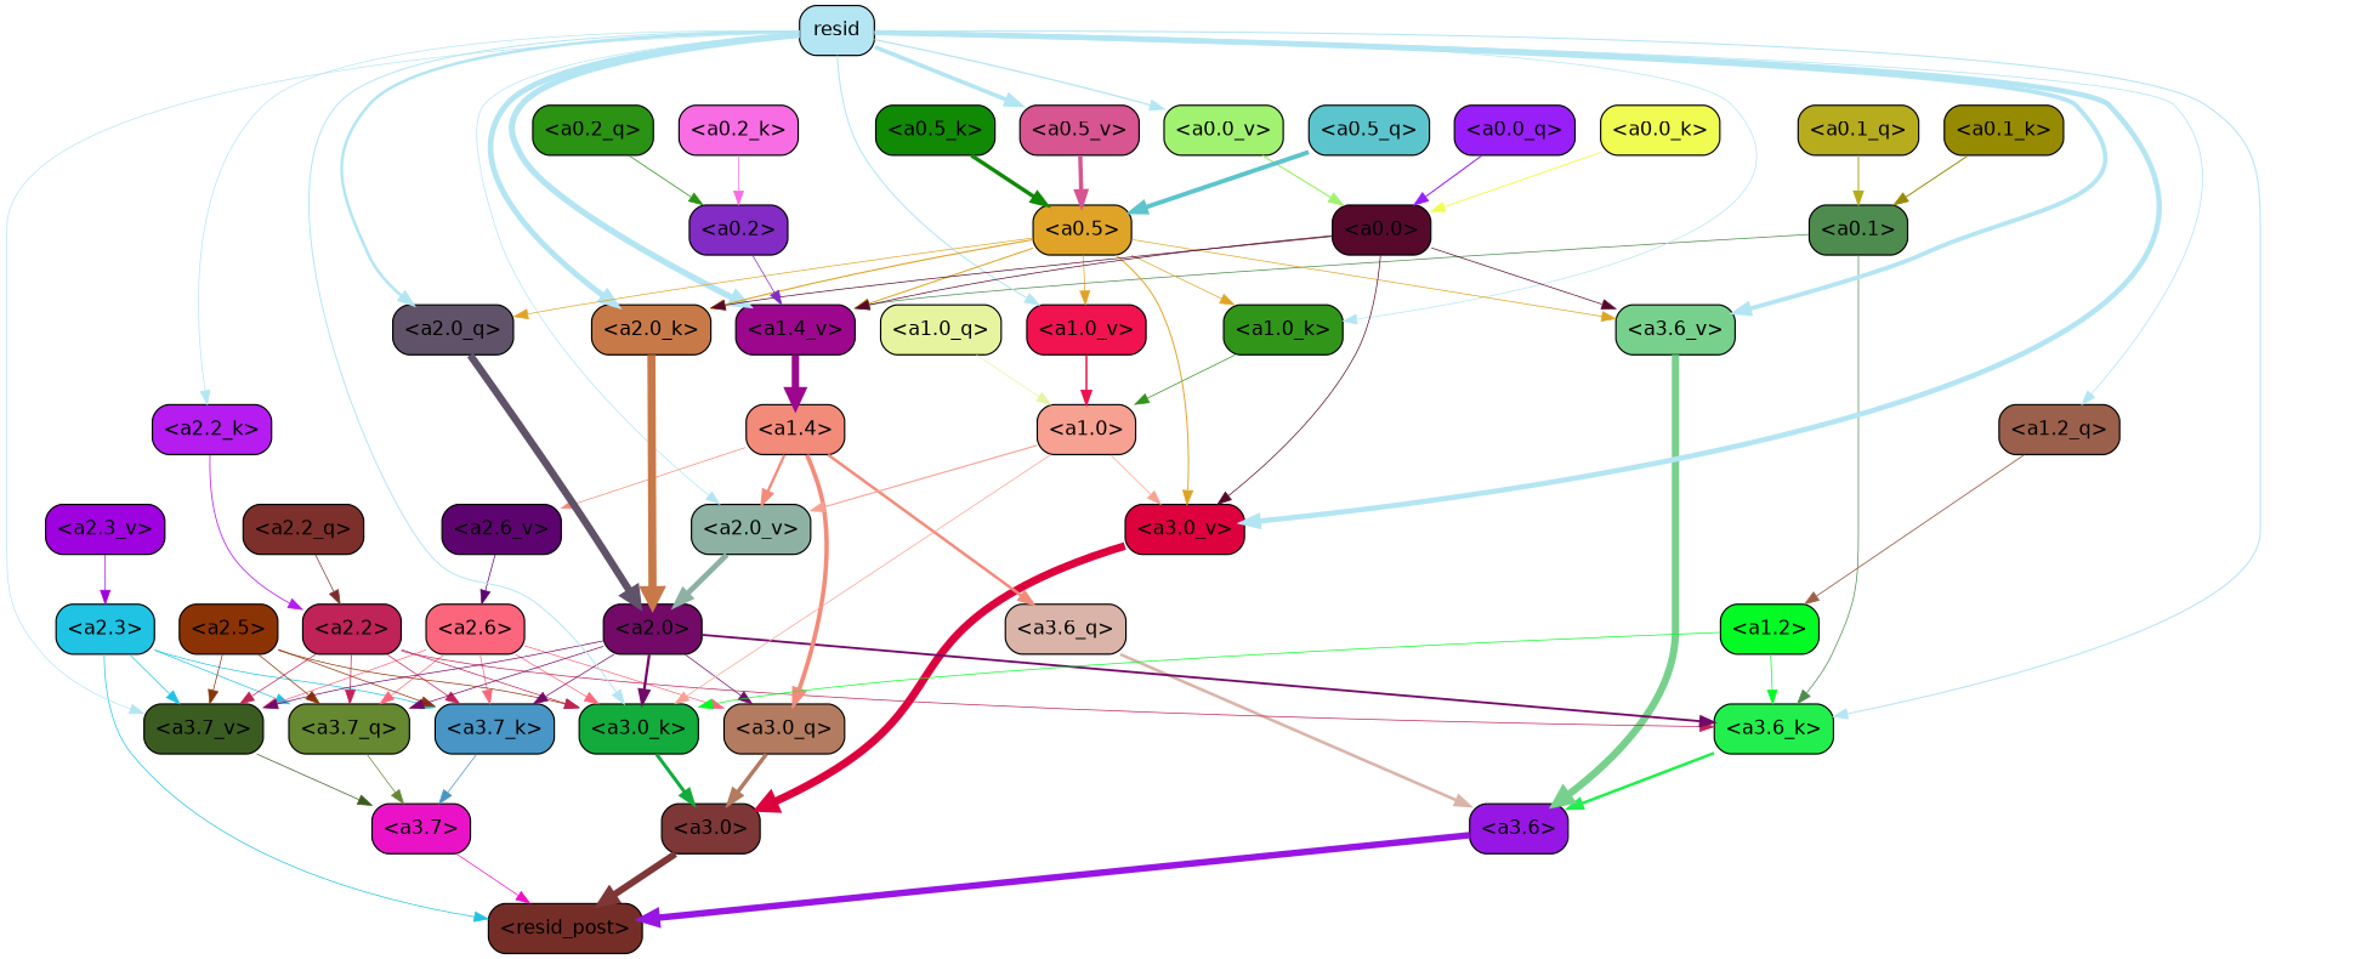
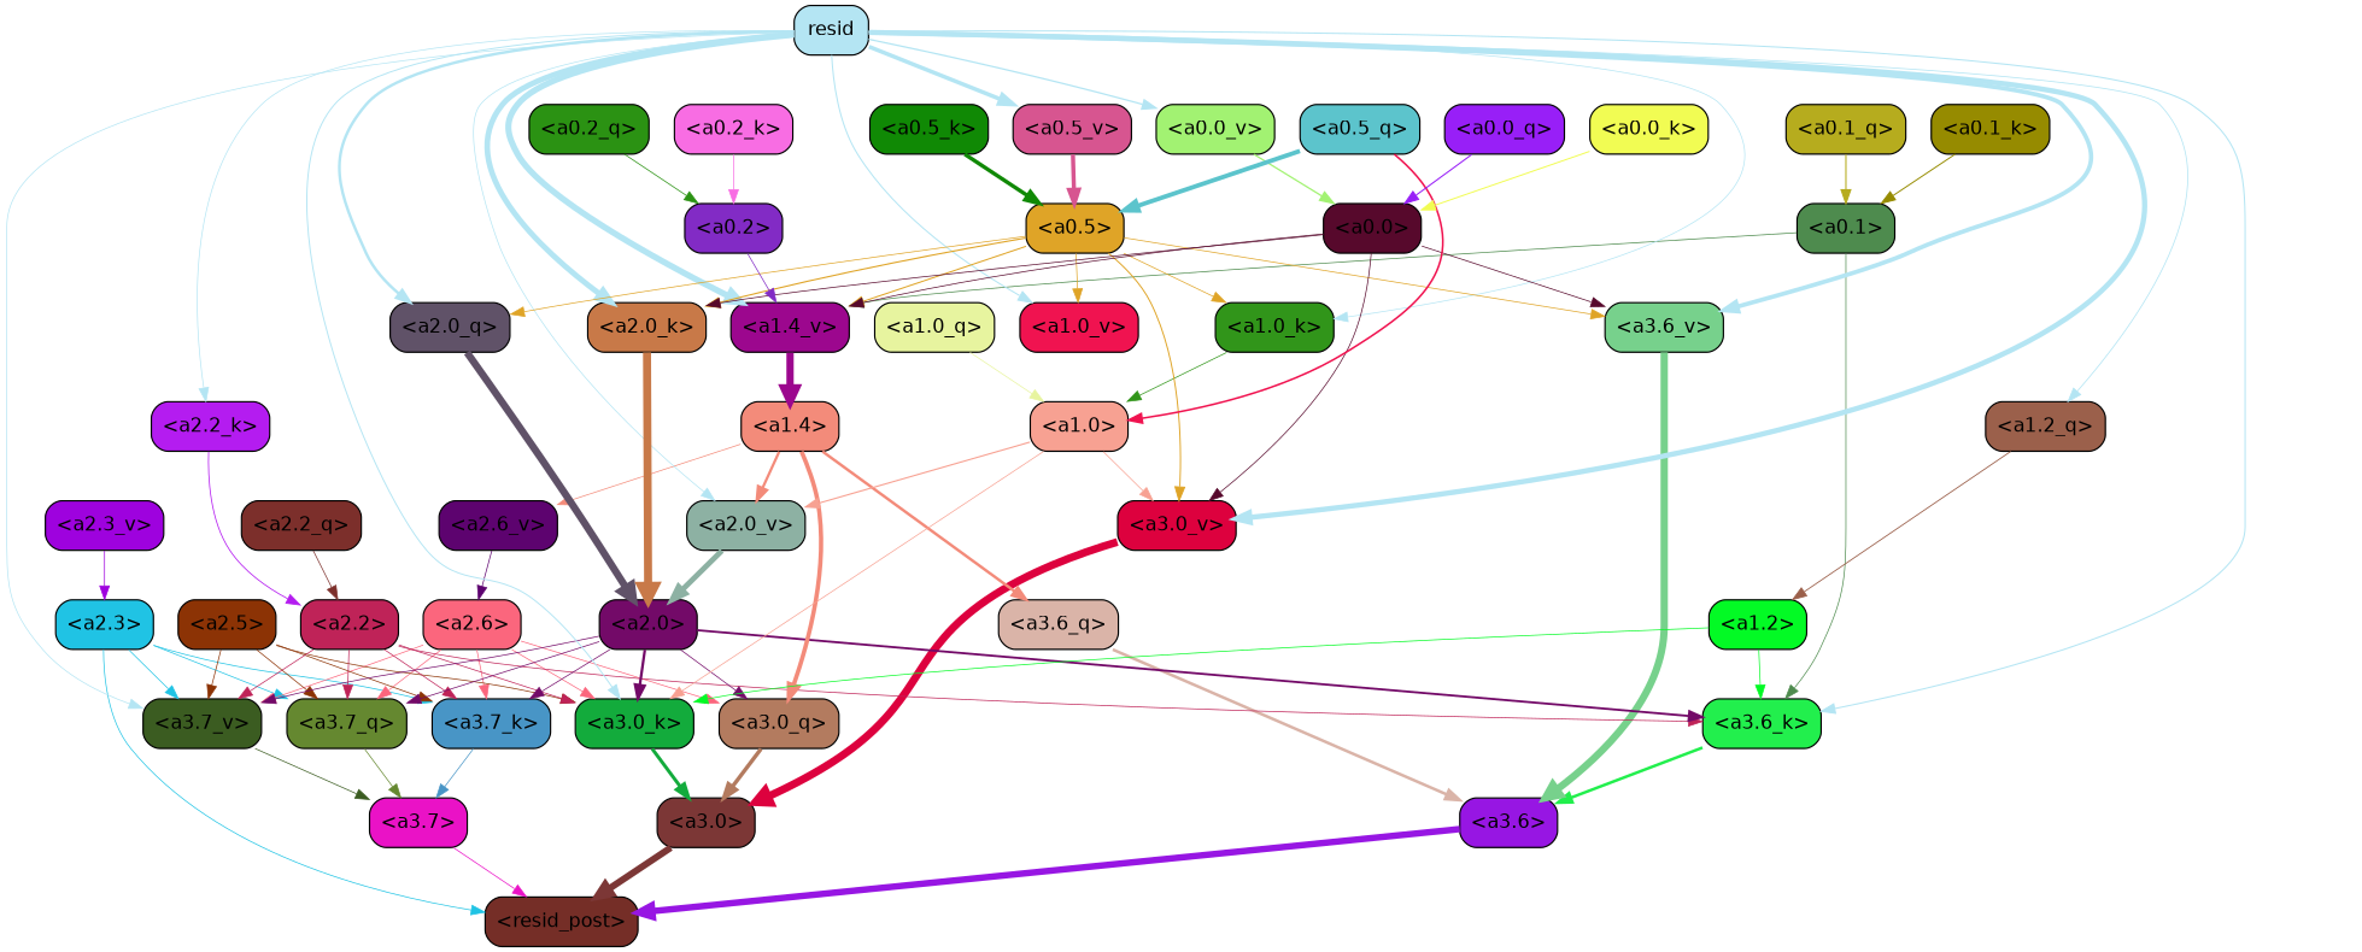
  strict digraph {
    splines=true
    node [color=black fontname=Helvetica shape=box style="filled, rounded"]
    edge [color="#b4e5f3" penwidth=0.6]
    "<a3.7>" [fillcolor="#ea12c6"]
    "<resid_post>" [fillcolor="#752e27"]
    "<a3.6>" [fillcolor="#9716e3"]
    "<a3.0>" [fillcolor="#7c3736"]
    "<a2.3>" [fillcolor="#20c3e4"]
    "<a3.7_q>" [fillcolor="#658830"]
    "<a3.7_k>" [fillcolor="#4895c6"]
    "<a3.7_v>" [fillcolor="#3b5c21"]
    "<a3.6_q>" [fillcolor="#dab4a8"]
    "<a3.0_q>" [fillcolor="#b37b5f"]
    "<a3.6_k>" [fillcolor="#22ef4d"]
    "<a3.0_k>" [fillcolor="#13ab3c"]
    "<a3.6_v>" [fillcolor="#77d18c"]
    "<a3.0_v>" [fillcolor="#dd013e"]
    "<a2.6>" [fillcolor="#fb667d"]
    "<a2.5>" [fillcolor="#8c3305"]
    "<a2.2>" [fillcolor="#bf2358"]
    "<a2.0>" [fillcolor="#730a68"]
    "<a1.4>" [fillcolor="#f38b7a"]
    "<a2.6_v>" [fillcolor="#5d036f"]
    "<a2.0_v>" [fillcolor="#8db1a3"]
    "<a1.2>" [fillcolor="#03fa25"]
    "<a0.1>" [fillcolor="#4e8b4e"]
    "<a1.4_v>" [fillcolor="#9c078e"]
    n25 [fillcolor="#b4e5f3" label=resid]
    "<a2.0_q>" [fillcolor="#605268"]
    "<a2.2_k>" [fillcolor="#b41cf0"]
    "<a2.0_k>" [fillcolor="#c87948"]
    "<a1.2_q>" [fillcolor="#9b604b"]
    "<a1.0_k>" [fillcolor="#31951a"]
    "<a1.0_v>" [fillcolor="#f01350"]
    "<a0.5_v>" [fillcolor="#d75590"]
    "<a0.0_v>" [fillcolor="#a2f272"]
    "<a1.0>" [fillcolor="#f7a192"]
    "<a0.5>" [fillcolor="#dfa427"]
    "<a0.0>" [fillcolor="#57092c"]
    "<a2.2_q>" [fillcolor="#7c2f2b"]
    "<a2.3_v>" [fillcolor="#9e02de"]
    "<a1.0_q>" [fillcolor="#e7f49f"]
    "<a0.2>" [fillcolor="#822bc5"]
    "<a0.5_q>" [fillcolor="#5cc4cc"]
    "<a0.2_q>" [fillcolor="#2b9213"]
    "<a0.1_q>" [fillcolor="#b6ac1e"]
    "<a0.0_q>" [fillcolor="#981ff7"]
    "<a0.5_k>" [fillcolor="#108905"]
    "<a0.2_k>" [fillcolor="#f86de3"]
    "<a0.1_k>" [fillcolor="#968b00"]
    "<a0.0_k>" [fillcolor="#f1fc53"]
    "<a3.7>" -> "<resid_post>" [color="#ea12c6"]
    "<a3.6>" -> "<resid_post>" [color="#9716e3" penwidth=4.751592040061951]
    "<a3.0>" -> "<resid_post>" [color="#7c3736" penwidth=4.904066681861877]
    "<a2.3>" -> "<resid_post>" [color="#20c3e4"]
    "<a2.3>" -> "<a3.7_q>" [color="#20c3e4"]
    "<a2.3>" -> "<a3.7_k>" [color="#20c3e4" penwidth=0.6069068089127541]
    "<a2.3>" -> "<a3.7_v>" [color="#20c3e4"]
    "<a3.7_q>" -> "<a3.7>" [color="#658830"]
    "<a3.7_k>" -> "<a3.7>" [color="#4895c6"]
    "<a3.7_v>" -> "<a3.7>" [color="#3b5c21"]
    "<a3.6_q>" -> "<a3.6>" [color="#dab4a8" penwidth=2.160832464694977]
    "<a3.0_q>" -> "<a3.0>" [color="#b37b5f" penwidth=2.870753765106201]
    "<a3.6_k>" -> "<a3.6>" [color="#22ef4d" penwidth=2.13908451795578]
    "<a3.0_k>" -> "<a3.0>" [color="#13ab3c" penwidth=2.520303964614868]
    "<a3.6_v>" -> "<a3.6>" [color="#77d18c" penwidth=5.297133803367615]
    "<a3.0_v>" -> "<a3.0>" [color="#dd013e" penwidth=5.680712580680847]
    "<a2.6>" -> "<a3.7_q>" [color="#fb667d"]
    "<a2.6>" -> "<a3.7_k>" [color="#fb667d"]
    "<a2.6>" -> "<a3.7_v>" [color="#fb667d"]
    "<a2.6>" -> "<a3.0_q>" [color="#fb667d"]
    "<a2.6>" -> "<a3.0_k>" [color="#fb667d"]
    "<a2.5>" -> "<a3.7_q>" [color="#8c3305"]
    "<a2.5>" -> "<a3.7_k>" [color="#8c3305"]
    "<a2.5>" -> "<a3.7_v>" [color="#8c3305"]
    "<a2.5>" -> "<a3.0_k>" [color="#8c3305"]
    "<a2.2>" -> "<a3.7_q>" [color="#bf2358"]
    "<a2.2>" -> "<a3.7_k>" [color="#bf2358"]
    "<a2.2>" -> "<a3.7_v>" [color="#bf2358"]
    "<a2.2>" -> "<a3.6_k>" [color="#bf2358"]
    "<a2.2>" -> "<a3.0_k>" [color="#bf2358"]
    "<a2.0>" -> "<a3.7_q>" [color="#730a68"]
    "<a2.0>" -> "<a3.7_k>" [color="#730a68"]
    "<a2.0>" -> "<a3.7_v>" [color="#730a68"]
    "<a2.0>" -> "<a3.0_q>" [color="#730a68"]
    "<a2.0>" -> "<a3.6_k>" [color="#730a68" penwidth=1.564806342124939]
    "<a2.0>" -> "<a3.0_k>" [color="#730a68" penwidth=1.9353990852832794]
    "<a1.4>" -> "<a3.6_q>" [color="#f38b7a" penwidth=2.0727532356977463]
    "<a1.4>" -> "<a3.0_q>" [color="#f38b7a" penwidth=3.1279823780059814]
    "<a1.4>" -> "<a2.6_v>" [color="#f38b7a"]
    "<a1.4>" -> "<a2.0_v>" [color="#f38b7a" penwidth=1.9170897603034973]
    "<a2.6_v>" -> "<a2.6>" [color="#5d036f"]
    "<a2.0_v>" -> "<a2.0>" [color="#8db1a3" penwidth=3.9621697664260864]
    "<a1.2>" -> "<a3.6_k>" [color="#03fa25"]
    "<a1.2>" -> "<a3.0_k>" [color="#03fa25"]
    "<a0.1>" -> "<a3.6_k>" [color="#4e8b4e"]
    "<a0.1>" -> "<a1.4_v>" [color="#4e8b4e" penwidth=0.6202214732766151]
    "<a1.4_v>" -> "<a1.4>" [color="#9c078e" penwidth=5.280138969421387]
    n25 -> "<a3.7_v>"
    n25 -> "<a3.6_k>" [penwidth=0.8915999233722687]
    n25 -> "<a3.0_k>" [penwidth=0.832088902592659]
    n25 -> "<a3.6_v>" [penwidth=3.1840110421180725]
    n25 -> "<a3.0_v>" [penwidth=3.8132747188210487]
    n25 -> "<a2.0_v>"
    n25 -> "<a1.4_v>" [penwidth=4.4888065457344055]
    n25 -> "<a2.0_q>" [penwidth=2.084651827812195]
    n25 -> "<a2.2_k>"
    n25 -> "<a2.0_k>" [penwidth=4.084526404738426]
    n25 -> "<a1.2_q>" [penwidth=0.6670737266540527]
    n25 -> "<a1.0_k>"
    n25 -> "<a1.0_v>" [penwidth=0.8796700537204742]
    n25 -> "<a0.5_v>" [penwidth=2.9884533882141113]
    n25 -> "<a0.0_v>" [penwidth=1.0739320516586304]
    "<a2.0_q>" -> "<a2.0>" [color="#605268" penwidth=5.29856276512146]
    "<a2.2_k>" -> "<a2.2>" [color="#b41cf0" penwidth=0.6722683310508728]
    "<a2.0_k>" -> "<a2.0>" [color="#c87948" penwidth=5.859246134757996]
    "<a1.2_q>" -> "<a1.2>" [color="#9b604b" penwidth=0.7185482024215162]
    "<a1.0_k>" -> "<a1.0>" [color="#31951a"]
-   "<a1.0_v>" -> "<a1.0>" [color="#f01350" penwidth=1.318962275981903]
+   "<a0.5_q>" -> "<a1.0>" [color="#f01350" penwidth=1.318962275981903]
    "<a0.5_v>" -> "<a0.5>" [color="#d75590" penwidth=3.0173392295837402]
    "<a0.0_v>" -> "<a0.0>" [color="#a2f272" penwidth=1.0739268958568573]
    "<a1.0>" -> "<a3.0_k>" [color="#f7a192"]
    "<a1.0>" -> "<a3.0_v>" [color="#f7a192"]
    "<a1.0>" -> "<a2.0_v>" [color="#f7a192" penwidth=0.9450988052412868]
    "<a0.5>" -> "<a3.6_v>" [color="#dfa427"]
    "<a0.5>" -> "<a3.0_v>" [color="#dfa427" penwidth=0.8331108838319778]
    "<a0.5>" -> "<a1.4_v>" [color="#dfa427" penwidth=0.8757842034101486]
    "<a0.5>" -> "<a2.0_q>" [color="#dfa427"]
    "<a0.5>" -> "<a2.0_k>" [color="#dfa427" penwidth=0.9412797391414642]
    "<a0.5>" -> "<a1.0_k>" [color="#dfa427"]
    "<a0.5>" -> "<a1.0_v>" [color="#dfa427"]
    "<a0.0>" -> "<a3.6_v>" [color="#57092c"]
    "<a0.0>" -> "<a3.0_v>" [color="#57092c"]
    "<a0.0>" -> "<a1.4_v>" [color="#57092c"]
    "<a0.0>" -> "<a2.0_k>" [color="#57092c"]
    "<a2.2_q>" -> "<a2.2>" [color="#7c2f2b"]
    "<a2.3_v>" -> "<a2.3>" [color="#9e02de"]
    "<a1.0_q>" -> "<a1.0>" [color="#e7f49f"]
    "<a0.2>" -> "<a1.4_v>" [color="#822bc5"]
    "<a0.5_q>" -> "<a0.5>" [color="#5cc4cc" penwidth=3.2608389854431152]
    "<a0.2_q>" -> "<a0.2>" [color="#2b9213"]
    "<a0.1_q>" -> "<a0.1>" [color="#b6ac1e" penwidth=0.9313003718852997]
    "<a0.0_q>" -> "<a0.0>" [color="#981ff7" penwidth=0.889376699924469]
    "<a0.5_k>" -> "<a0.5>" [color="#108905" penwidth=2.847884178161621]
    "<a0.2_k>" -> "<a0.2>" [color="#f86de3"]
    "<a0.1_k>" -> "<a0.1>" [color="#968b00" penwidth=0.8383780717849731]
    "<a0.0_k>" -> "<a0.0>" [color="#f1fc53" penwidth=0.8456957042217255]
  }
